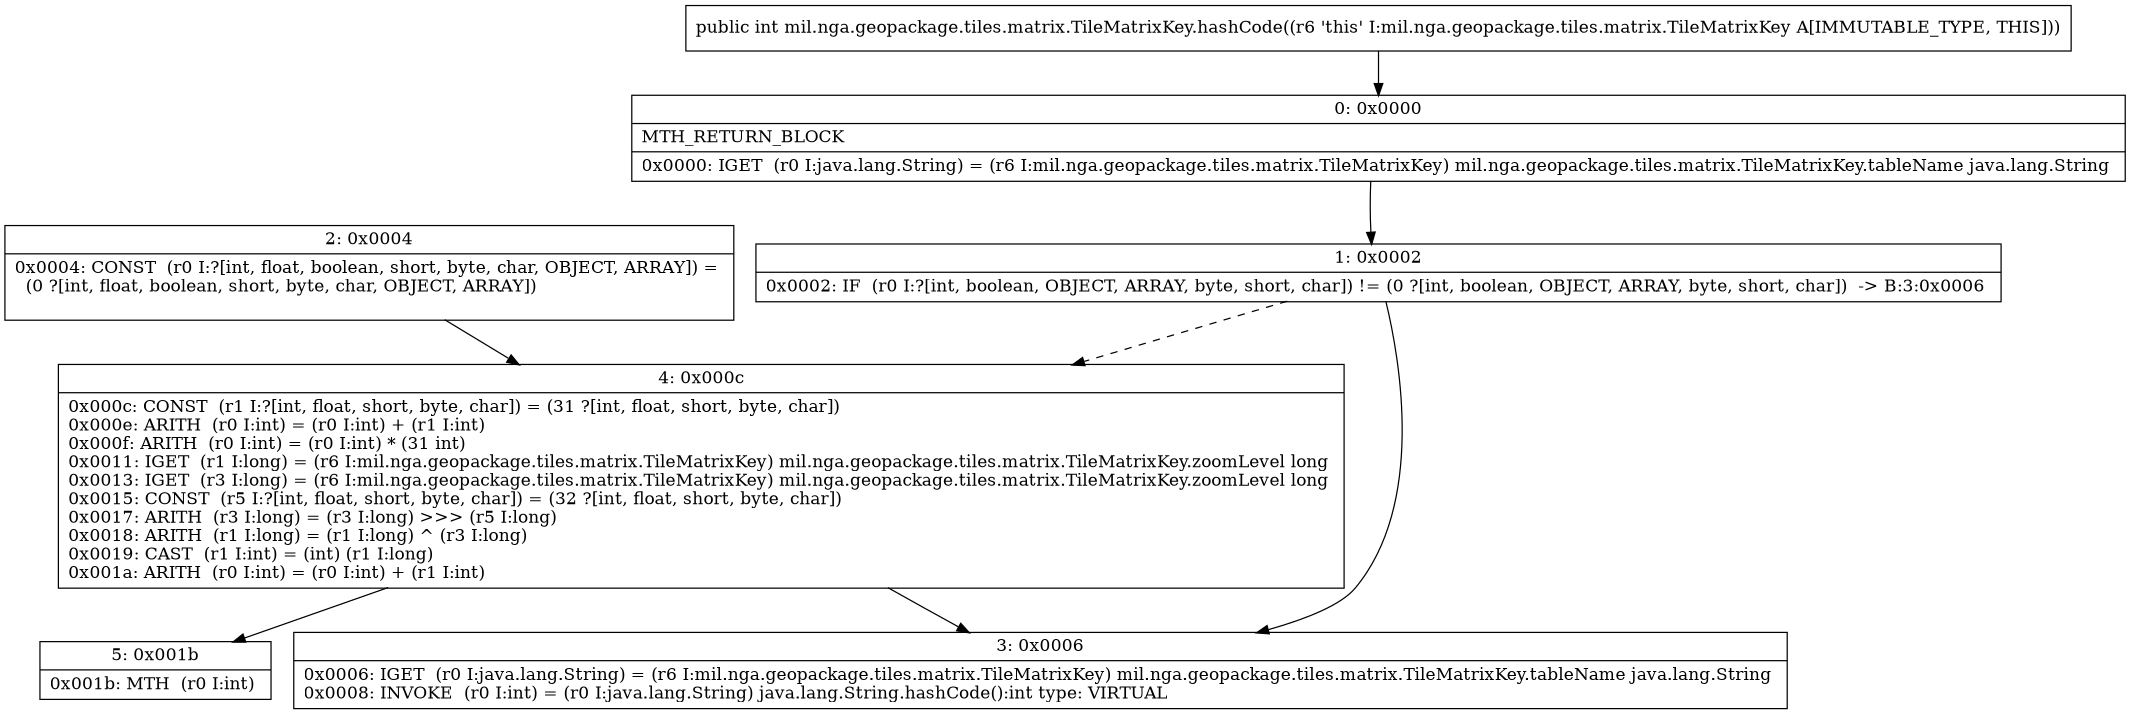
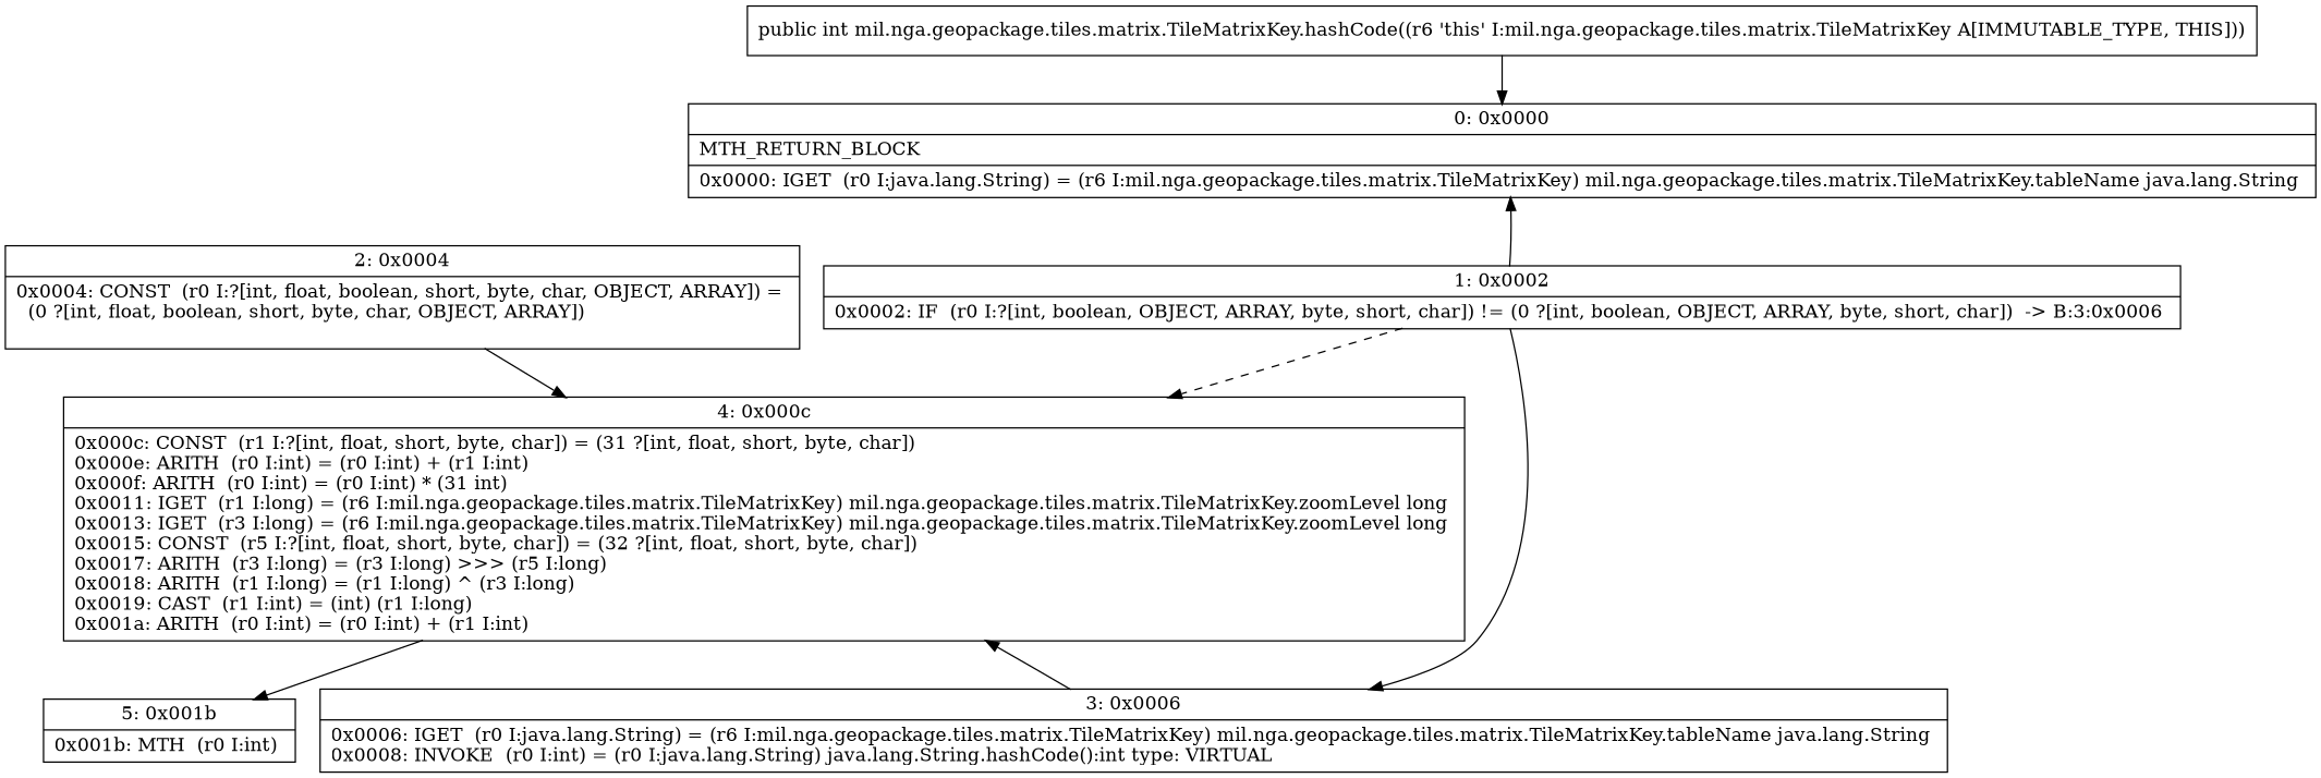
  digraph {
    node [shape=record]
    n1 [label="{0\:\ 0x0000|MTH_RETURN_BLOCK\l|0x0000: IGET  (r0 I:java.lang.String) = (r6 I:mil.nga.geopackage.tiles.matrix.TileMatrixKey) mil.nga.geopackage.tiles.matrix.TileMatrixKey.tableName java.lang.String \l}"]
    n2 [label="{1\:\ 0x0002|0x0002: IF  (r0 I:?[int, boolean, OBJECT, ARRAY, byte, short, char]) != (0 ?[int, boolean, OBJECT, ARRAY, byte, short, char])  \-\> B:3:0x0006 \l}"]
    n3 [label="{3\:\ 0x0006|0x0006: IGET  (r0 I:java.lang.String) = (r6 I:mil.nga.geopackage.tiles.matrix.TileMatrixKey) mil.nga.geopackage.tiles.matrix.TileMatrixKey.tableName java.lang.String \l0x0008: INVOKE  (r0 I:int) = (r0 I:java.lang.String) java.lang.String.hashCode():int type: VIRTUAL \l}"]
    n4 [label="{4\:\ 0x000c|0x000c: CONST  (r1 I:?[int, float, short, byte, char]) = (31 ?[int, float, short, byte, char]) \l0x000e: ARITH  (r0 I:int) = (r0 I:int) + (r1 I:int) \l0x000f: ARITH  (r0 I:int) = (r0 I:int) * (31 int) \l0x0011: IGET  (r1 I:long) = (r6 I:mil.nga.geopackage.tiles.matrix.TileMatrixKey) mil.nga.geopackage.tiles.matrix.TileMatrixKey.zoomLevel long \l0x0013: IGET  (r3 I:long) = (r6 I:mil.nga.geopackage.tiles.matrix.TileMatrixKey) mil.nga.geopackage.tiles.matrix.TileMatrixKey.zoomLevel long \l0x0015: CONST  (r5 I:?[int, float, short, byte, char]) = (32 ?[int, float, short, byte, char]) \l0x0017: ARITH  (r3 I:long) = (r3 I:long) \>\>\> (r5 I:long) \l0x0018: ARITH  (r1 I:long) = (r1 I:long) ^ (r3 I:long) \l0x0019: CAST  (r1 I:int) = (int) (r1 I:long) \l0x001a: ARITH  (r0 I:int) = (r0 I:int) + (r1 I:int) \l}"]
    n5 [label="{2\:\ 0x0004|0x0004: CONST  (r0 I:?[int, float, boolean, short, byte, char, OBJECT, ARRAY]) = \l  (0 ?[int, float, boolean, short, byte, char, OBJECT, ARRAY])\l \l}"]
    n6 [label="{5\:\ 0x001b|0x001b: MTH  (r0 I:int) \l}"]
    n7 [label="{public int mil.nga.geopackage.tiles.matrix.TileMatrixKey.hashCode((r6 'this' I:mil.nga.geopackage.tiles.matrix.TileMatrixKey A[IMMUTABLE_TYPE, THIS])) }"]
-   n1 -> n2
+   n2 -> n1
    n2 -> n3
    n2 -> n4 [style=dashed]
-   n4 -> n3
+   n3 -> n4
    n4 -> n6
    n5 -> n4
    n7 -> n1
  }
